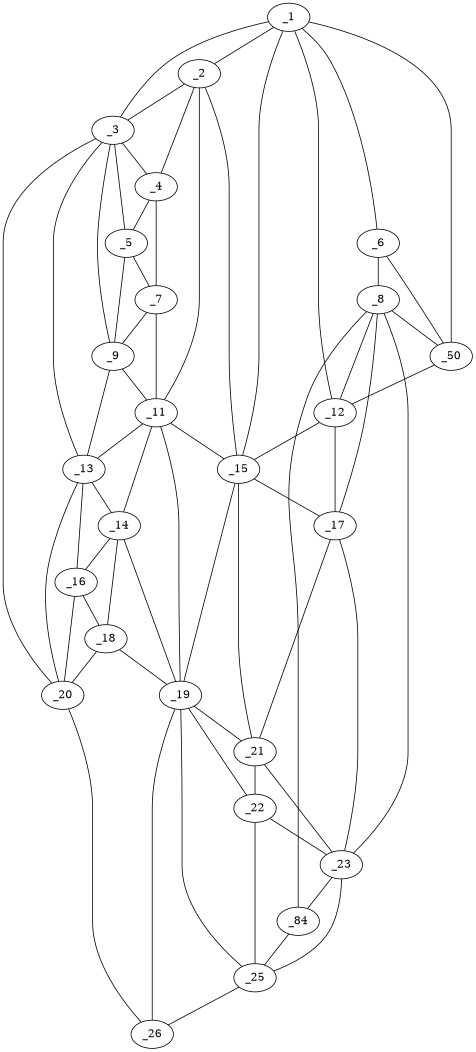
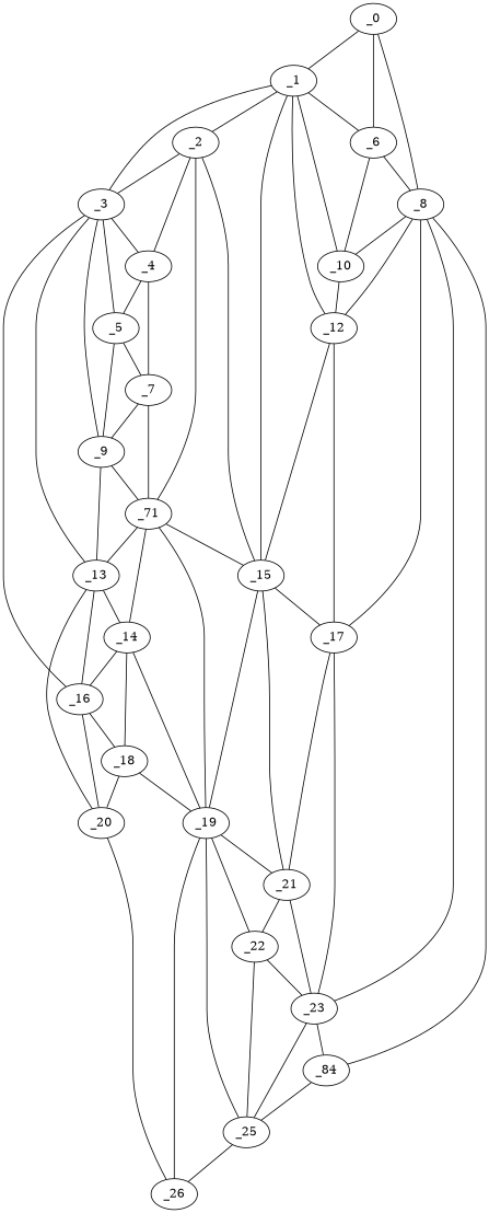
  graph {
    node [x=113 y=16]
    edge [valence=2]
+   _0 [x=17 y=12]
    _1 [x=17 y=41]
    _6 [x=32 y=13]
    _8 [x=34 y=3]
    _2 [x=24 y=64]
    _3 [x=24 y=94]
-   _10 [x=43 y=10 label=_50]
+   _10 [x=43 y=10]
    _12 [x=55 y=11]
    _15 [x=64 y=15]
    _17 [x=73 y=14]
    _23 [x=102]
    n12 [label=_84]
    _4 [x=25 y=70]
-   _11 [x=49 y=78]
+   _11 [x=49 y=78 label=_71]
    _5 [x=29 y=81]
    _9 [x=42 y=80]
    _13 [x=59 y=88]
    _20 [x=76 y=104]
    _19 [x=76 y=74]
    _21 [x=85 y=18]
    _25 [y=44]
    _7 [x=32 y=75]
    _14 [x=62 y=83]
    _16 [x=65 y=88]
    _26 [y=107]
    _22 [x=90 y=20]
    _18 [x=73 y=86]
+   _0 -- _1 [valence=1]
+   _0 -- _6
+   _0 -- _8 [valence=1]
    _1 -- _6
    _1 -- _2
    _1 -- _3 [valence=1]
    _1 -- _10 [valence=1]
    _1 -- _12
    _1 -- _15 [valence=1]
    _6 -- _8
    _6 -- _10
    _8 -- _10 [valence=1]
    _8 -- _12
    _8 -- _17
    _8 -- _23 [valence=1]
    _8 -- n12 [valence=1]
    _2 -- _3 [valence=1]
    _2 -- _15
    _2 -- _4
    _2 -- _11
    _3 -- _4
    _3 -- _5
    _3 -- _9
    _3 -- _13
-   _3 -- _20 [valence=1]
+   _3 -- _16 [valence=1]
    _10 -- _12
    _12 -- _15
    _12 -- _17 [valence=1]
    _15 -- _17
    _15 -- _19
    _15 -- _21 [valence=1]
    _17 -- _23
    _17 -- _21
    _23 -- n12 [valence=1]
    _23 -- _25 [valence=1]
    n12 -- _25 [valence=1]
    _4 -- _5
    _4 -- _7
    _11 -- _15 [valence=1]
    _11 -- _13
    _11 -- _19
    _11 -- _14 [valence=1]
    _5 -- _9
    _5 -- _7
    _9 -- _11 [valence=1]
    _9 -- _13
    _13 -- _20
    _13 -- _14
    _13 -- _16
    _20 -- _26 [valence=1]
    _19 -- _21 [valence=1]
    _19 -- _25 [valence=1]
    _19 -- _26 [valence=1]
    _19 -- _22
    _21 -- _23 [valence=1]
    _21 -- _22
    _25 -- _26 [valence=1]
    _7 -- _11
    _7 -- _9
    _14 -- _19
    _14 -- _16
    _14 -- _18
    _16 -- _20
    _16 -- _18
    _22 -- _23
    _22 -- _25
    _18 -- _20
    _18 -- _19 [valence=1]
  }
